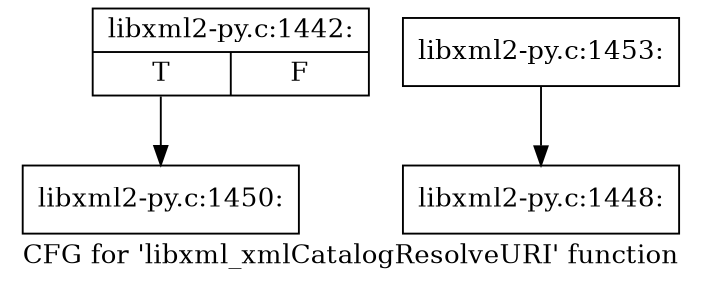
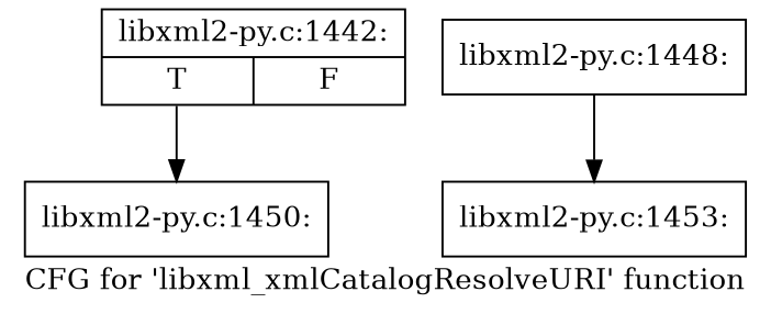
  digraph {
    label="CFG for 'libxml_xmlCatalogResolveURI' function"
    node [shape=record]
    n1 [label="{libxml2-py.c:1442:|{<s0>T|<s1>F}}"]
    n2 [label="{libxml2-py.c:1450:}"]
    n3 [label="{libxml2-py.c:1448:}"]
    n4 [label="{libxml2-py.c:1453:}"]
    n1 -> n2 [tailport=s0]
-   n4 -> n3
+   n3 -> n4
  }
